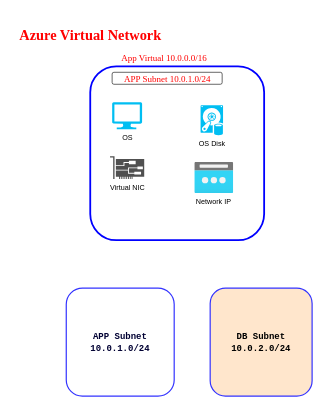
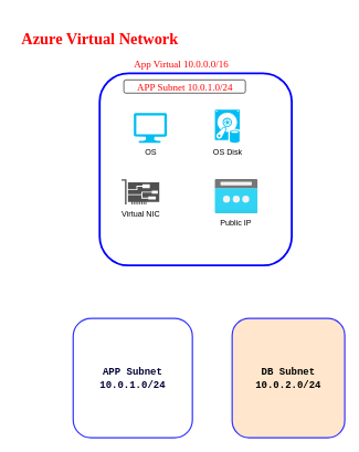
  <mxCell id="0" />
  <mxCell id="1" parent="0" />
  <mxCell id="2" value="&lt;p&gt;&lt;br&gt;&lt;/p&gt;" style="whiteSpace=wrap;html=1;aspect=fixed;rounded=1;glass=0;strokeColor=#0000FF;strokeWidth=3;fontFamily=Courier New;labelPosition=center;verticalLabelPosition=top;align=center;verticalAlign=bottom;" vertex="1" parent="1"><mxGeometry x="150" y="110" width="290" height="290" as="geometry" /></mxCell>
- <mxCell id="3" value="OS" style="verticalLabelPosition=bottom;html=1;verticalAlign=top;align=center;strokeColor=none;fillColor=#00BEF2;shape=mxgraph.azure.computer;pointerEvents=1;" vertex="1" parent="1"><mxGeometry x="186.5" y="170" width="50" height="45" as="geometry" /></mxCell>
- <mxCell id="4" value="OS Disk" style="verticalLabelPosition=bottom;html=1;verticalAlign=top;align=center;strokeColor=none;fillColor=#00BEF2;shape=mxgraph.azure.vhd_data_disk;pointerEvents=1;" vertex="1" parent="1"><mxGeometry x="334" y="175" width="37.5" height="50" as="geometry" /></mxCell>
- <mxCell id="5" value="Virtual NIC" style="sketch=0;pointerEvents=1;shadow=0;dashed=0;html=1;strokeColor=none;fillColor=#505050;labelPosition=center;verticalLabelPosition=bottom;verticalAlign=top;outlineConnect=0;align=center;shape=mxgraph.office.devices.nic;" vertex="1" parent="1"><mxGeometry x="183" y="260" width="57" height="38" as="geometry" /></mxCell>
- <mxCell id="6" value="Network IP&amp;nbsp;" style="aspect=fixed;html=1;points=[];align=center;image;fontSize=12;image=img/lib/azure2/networking/Public_IP_Addresses.svg;" vertex="1" parent="1"><mxGeometry x="324" y="270" width="65" height="52" as="geometry" /></mxCell>
+ <mxCell id="3" value="OS" style="verticalLabelPosition=bottom;html=1;verticalAlign=top;align=center;strokeColor=none;fillColor=#00BEF2;shape=mxgraph.azure.computer;pointerEvents=1;" vertex="1" parent="1"><mxGeometry x="201.5" y="170" width="50" height="45" as="geometry" /></mxCell>
+ <mxCell id="4" value="OS Disk" style="verticalLabelPosition=bottom;html=1;verticalAlign=top;align=center;strokeColor=none;fillColor=#00BEF2;shape=mxgraph.azure.vhd_data_disk;pointerEvents=1;" vertex="1" parent="1"><mxGeometry x="324" y="165" width="37.5" height="50" as="geometry" /></mxCell>
+ <mxCell id="5" value="Virtual NIC" style="sketch=0;pointerEvents=1;shadow=0;dashed=0;html=1;strokeColor=none;fillColor=#505050;labelPosition=center;verticalLabelPosition=bottom;verticalAlign=top;outlineConnect=0;align=center;shape=mxgraph.office.devices.nic;" vertex="1" parent="1"><mxGeometry x="183" y="270" width="57" height="38" as="geometry" /></mxCell>
+ <mxCell id="6" value="Public IP&amp;nbsp;" style="aspect=fixed;html=1;points=[];align=center;image;fontSize=12;image=img/lib/azure2/networking/Public_IP_Addresses.svg;" vertex="1" parent="1"><mxGeometry x="324" y="270" width="65" height="52" as="geometry" /></mxCell>
  <mxCell id="7" value="&lt;h1&gt;&lt;font color=&quot;#ff0000&quot; face=&quot;Times New Roman&quot;&gt;Azure Virtual Network&lt;/font&gt;&lt;/h1&gt;" style="text;html=1;resizable=0;autosize=1;align=center;verticalAlign=middle;points=[];fillColor=none;strokeColor=none;rounded=0;glass=0;strokeWidth=3;fontFamily=Courier New;" vertex="1" parent="1"><mxGeometry x="20" y="20" width="260" height="80" as="geometry" /></mxCell>
  <mxCell id="8" value="APP Subnet 10.0.1.0/24" style="rounded=1;whiteSpace=wrap;html=1;glass=0;strokeColor=#000000;strokeWidth=1;fontFamily=Times New Roman;fontSize=15;fontColor=#FF0000;" vertex="1" parent="1"><mxGeometry x="186.5" y="120" width="183.5" height="20" as="geometry" /></mxCell>
  <mxCell id="9" value="App Virtual 10.0.0.0/16&lt;br&gt;" style="text;html=1;align=center;verticalAlign=middle;resizable=0;points=[];autosize=1;strokeColor=none;fillColor=none;fontSize=15;fontFamily=Times New Roman;fontColor=#FF0000;" vertex="1" parent="1"><mxGeometry x="183" y="80" width="180" height="30" as="geometry" /></mxCell>
  <mxCell id="10" value="&lt;font color=&quot;#000033&quot; face=&quot;Courier New&quot;&gt;&lt;b&gt;APP Subnet&lt;br&gt;10.0.1.0/24&lt;/b&gt;&lt;/font&gt;" style="rounded=1;whiteSpace=wrap;html=1;glass=0;strokeColor=#3333FF;strokeWidth=2;fontFamily=Times New Roman;fontSize=15;fontColor=#FF0000;" vertex="1" parent="1"><mxGeometry x="110" y="480" width="180" height="180" as="geometry" /></mxCell>
  <mxCell id="11" value="&lt;font face=&quot;Courier New&quot; color=&quot;#000000&quot;&gt;&lt;b&gt;DB Subnet&lt;br&gt;10.0.2.0/24&lt;/b&gt;&lt;/font&gt;" style="rounded=1;whiteSpace=wrap;html=1;glass=0;strokeColor=#3333FF;strokeWidth=2;fontFamily=Times New Roman;fontSize=15;fontColor=#FF0000;fillColor=#ffe6cc;" vertex="1" parent="1"><mxGeometry x="350" y="480" width="170" height="180" as="geometry" /></mxCell>
